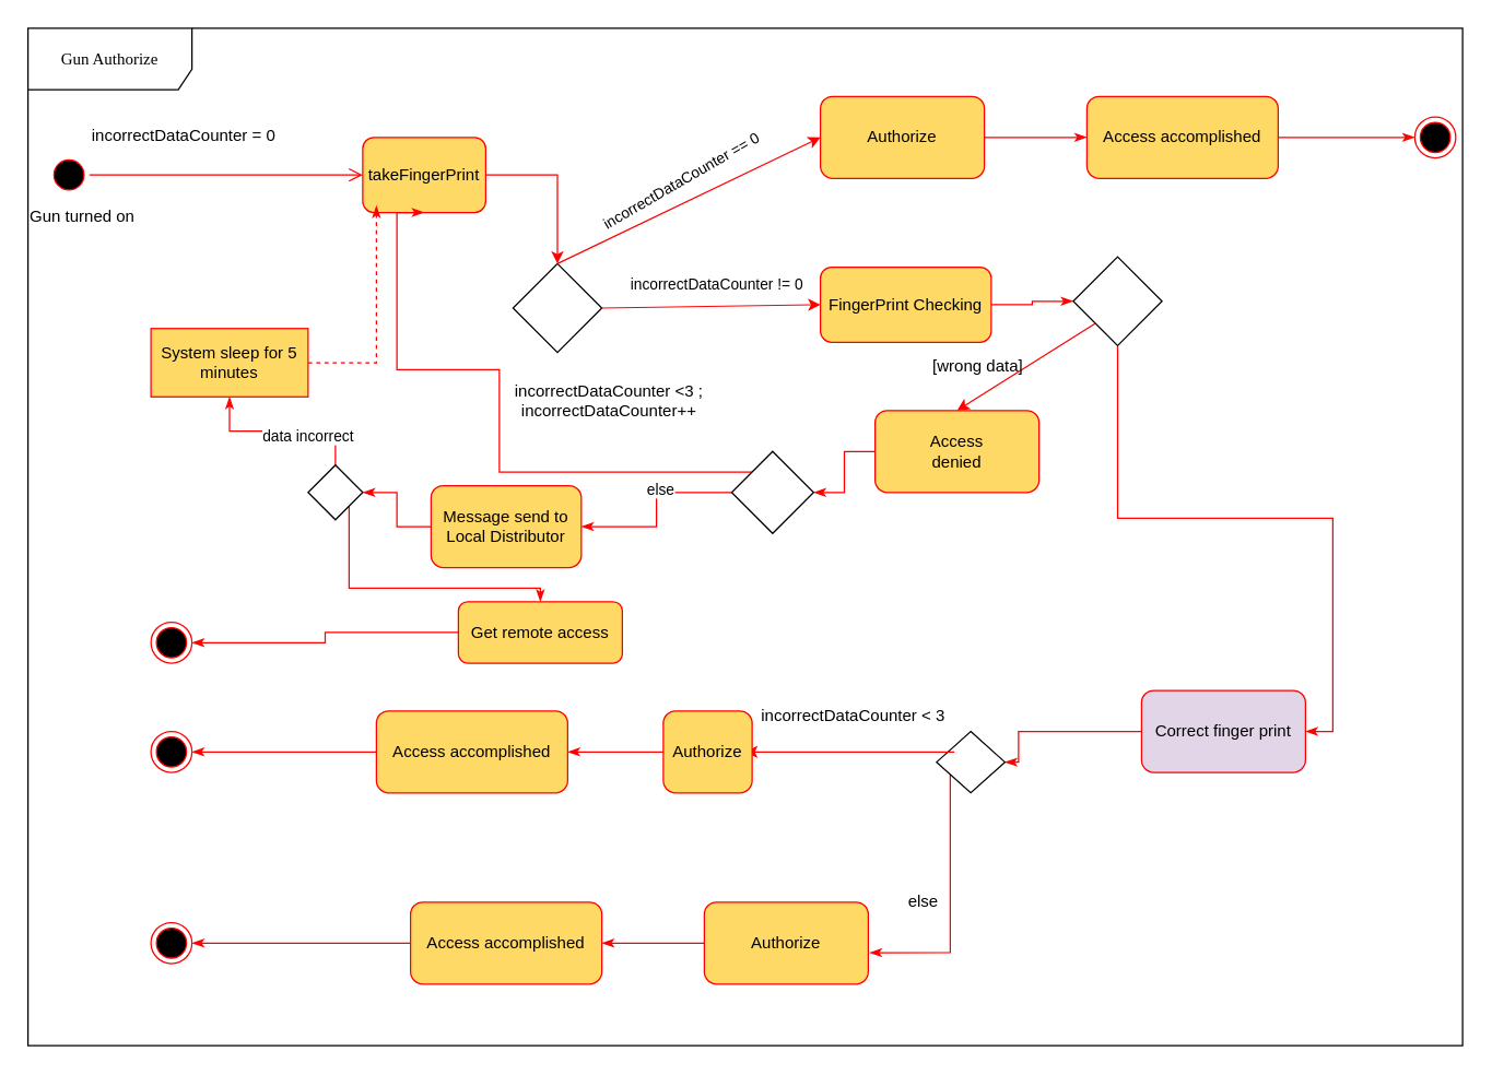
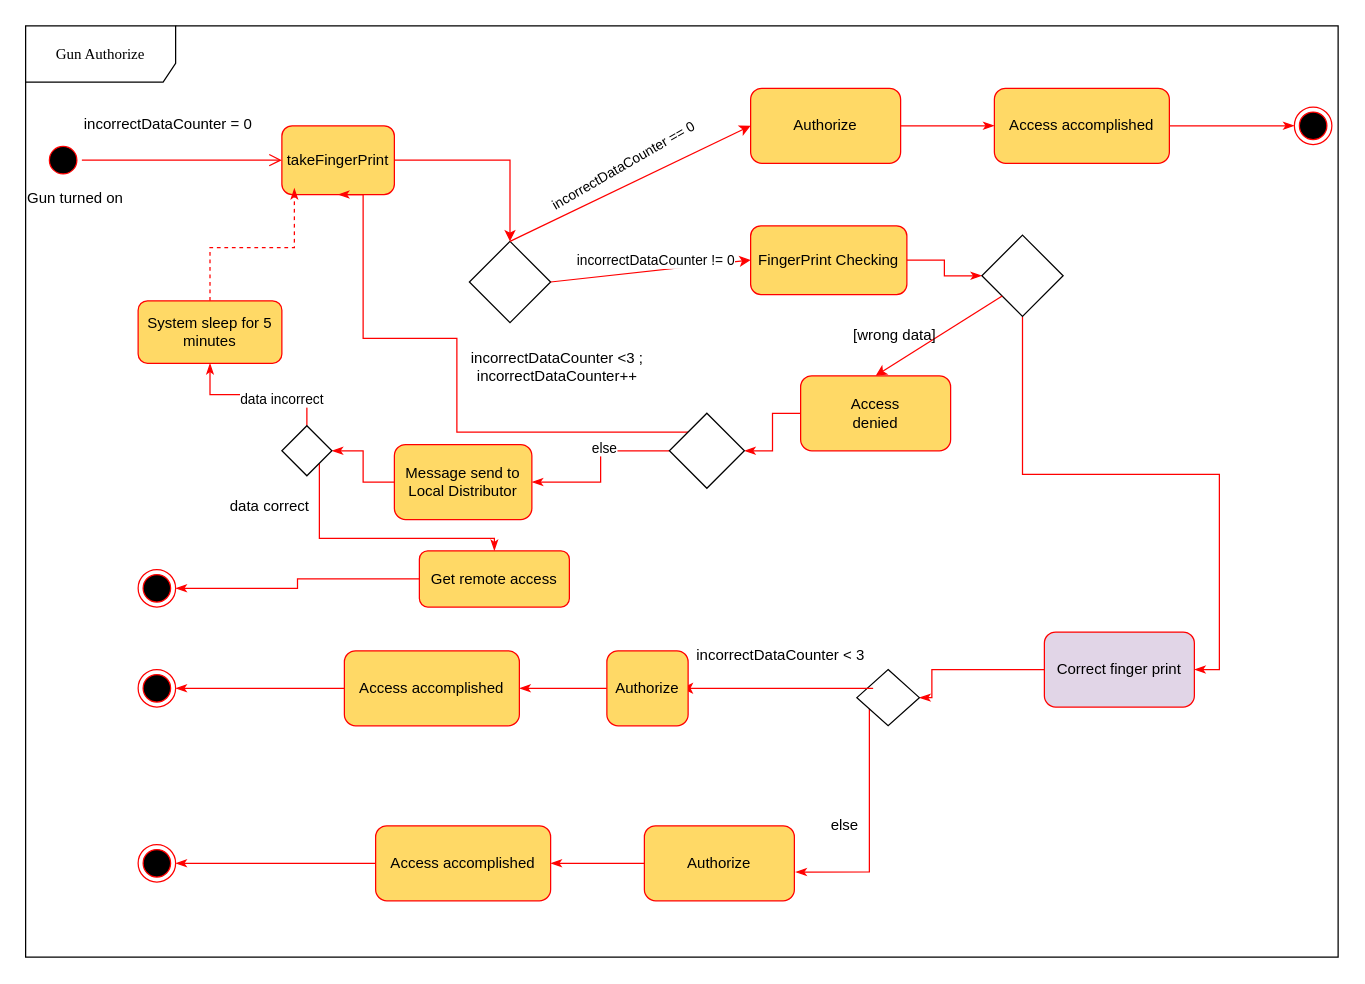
  <mxCell id="0" />
  <mxCell id="1" parent="0" />
  <mxCell id="2" value="" style="ellipse;html=1;shape=startState;fillColor=#000000;strokeColor=#ff0000;rounded=1;shadow=0;comic=0;labelBackgroundColor=none;fontFamily=Verdana;fontSize=12;fontColor=#000000;align=center;direction=south;" parent="1" vertex="1"><mxGeometry x="35" y="112.5" width="30" height="30" as="geometry" /></mxCell>
  <mxCell id="3" value="Gun Authorize" style="shape=umlFrame;whiteSpace=wrap;html=1;rounded=1;shadow=0;comic=0;labelBackgroundColor=none;strokeWidth=1;fontFamily=Verdana;fontSize=12;align=center;width=120;height=45;" parent="1" vertex="1"><mxGeometry x="20" y="20" width="1050" height="745" as="geometry" /></mxCell>
  <mxCell id="4" style="edgeStyle=orthogonalEdgeStyle;html=1;labelBackgroundColor=none;endArrow=open;endSize=8;strokeColor=#ff0000;fontFamily=Verdana;fontSize=12;align=left;entryX=0;entryY=0.5;entryDx=0;entryDy=0;" parent="1" source="2" target="16" edge="1"><mxGeometry relative="1" as="geometry"><mxPoint x="225" y="220" as="targetPoint" /></mxGeometry></mxCell>
  <mxCell id="5" value="Gun turned on" style="text;html=1;strokeColor=none;fillColor=none;align=center;verticalAlign=middle;whiteSpace=wrap;rounded=0;" vertex="1" parent="1"><mxGeometry x="20" y="142.5" width="80" height="30" as="geometry" /></mxCell>
  <mxCell id="6" value="" style="rhombus;whiteSpace=wrap;html=1;" vertex="1" parent="1"><mxGeometry x="375" y="192.5" width="65" height="65" as="geometry" /></mxCell>
  <mxCell id="7" value="" style="endArrow=classic;html=1;exitX=0.5;exitY=0;exitDx=0;exitDy=0;entryX=0;entryY=0.5;entryDx=0;entryDy=0;strokeColor=#FF0000;" edge="1" parent="1" source="6" target="10"><mxGeometry width="50" height="50" relative="1" as="geometry"><mxPoint x="425" y="190" as="sourcePoint" /><mxPoint x="500" y="150" as="targetPoint" /></mxGeometry></mxCell>
  <mxCell id="8" value="incorrectDataCounter == 0" style="edgeLabel;html=1;align=center;verticalAlign=middle;resizable=0;points=[];rotation=-30;" vertex="1" connectable="0" parent="7"><mxGeometry x="-0.384" y="-1" relative="1" as="geometry"><mxPoint x="30.3" y="-32.99" as="offset" /></mxGeometry></mxCell>
  <mxCell id="9" style="edgeStyle=orthogonalEdgeStyle;rounded=0;orthogonalLoop=1;jettySize=auto;html=1;endArrow=classicThin;endFill=1;strokeColor=#FF0000;entryX=0;entryY=0.5;entryDx=0;entryDy=0;" edge="1" parent="1" source="10" target="19"><mxGeometry relative="1" as="geometry"><mxPoint x="785" y="100" as="targetPoint" /></mxGeometry></mxCell>
  <mxCell id="10" value="Authorize" style="rounded=1;whiteSpace=wrap;html=1;strokeColor=#FF0000;fillColor=#FFD966;" vertex="1" parent="1"><mxGeometry x="600" y="70" width="120" height="60" as="geometry" /></mxCell>
  <mxCell id="11" value="" style="endArrow=classic;html=1;strokeColor=#FF0000;exitX=1;exitY=0.5;exitDx=0;exitDy=0;entryX=0;entryY=0.5;entryDx=0;entryDy=0;" edge="1" parent="1" source="6" target="13"><mxGeometry width="50" height="50" relative="1" as="geometry"><mxPoint x="450" y="215" as="sourcePoint" /><mxPoint x="540" y="215" as="targetPoint" /></mxGeometry></mxCell>
  <mxCell id="12" style="edgeStyle=orthogonalEdgeStyle;rounded=0;orthogonalLoop=1;jettySize=auto;html=1;entryX=0;entryY=0.5;entryDx=0;entryDy=0;endArrow=classicThin;endFill=1;strokeColor=#FF0000;" edge="1" parent="1" source="13" target="21"><mxGeometry relative="1" as="geometry" /></mxCell>
- <mxCell id="13" value="FingerPrint Checking" style="rounded=1;whiteSpace=wrap;html=1;strokeColor=#FF0000;fillColor=#FFD966;" vertex="1" parent="1"><mxGeometry x="600" y="195" width="125" height="55" as="geometry" /></mxCell>
+ <mxCell id="13" value="FingerPrint Checking" style="rounded=1;whiteSpace=wrap;html=1;strokeColor=#FF0000;fillColor=#FFD966;" vertex="1" parent="1"><mxGeometry x="600" y="180" width="125" height="55" as="geometry" /></mxCell>
  <mxCell id="14" value="incorrectDataCounter != 0 " style="edgeLabel;html=1;align=center;verticalAlign=middle;resizable=0;points=[];rotation=0;" vertex="1" connectable="0" parent="1"><mxGeometry x="505.004" y="240.001" as="geometry"><mxPoint x="18" y="-33" as="offset" /></mxGeometry></mxCell>
  <mxCell id="15" style="edgeStyle=orthogonalEdgeStyle;rounded=0;orthogonalLoop=1;jettySize=auto;html=1;strokeColor=#FF0000;" edge="1" parent="1" source="16" target="6"><mxGeometry relative="1" as="geometry" /></mxCell>
- <mxCell id="16" value="takeFingerPrint" style="rounded=1;whiteSpace=wrap;html=1;strokeColor=#FF0000;fillColor=#FFD966;" vertex="1" parent="1"><mxGeometry x="265" y="100" width="90" height="55" as="geometry" /></mxCell>
+ <mxCell id="16" value="takeFingerPrint" style="rounded=1;whiteSpace=wrap;html=1;strokeColor=#FF0000;fillColor=#FFD966;" vertex="1" parent="1"><mxGeometry x="225" y="100" width="90" height="55" as="geometry" /></mxCell>
  <mxCell id="17" value="incorrectDataCounter = 0" style="text;whiteSpace=wrap;html=1;" vertex="1" parent="1"><mxGeometry x="65" y="85" width="160" height="30" as="geometry" /></mxCell>
  <mxCell id="18" style="edgeStyle=orthogonalEdgeStyle;rounded=0;orthogonalLoop=1;jettySize=auto;html=1;entryX=0;entryY=0.5;entryDx=0;entryDy=0;endArrow=classicThin;endFill=1;strokeColor=#FF0000;" edge="1" parent="1" source="19" target="37"><mxGeometry relative="1" as="geometry"><mxPoint x="1005" y="100" as="targetPoint" /></mxGeometry></mxCell>
  <mxCell id="19" value="Access accomplished" style="rounded=1;whiteSpace=wrap;html=1;strokeColor=#FF0000;fillColor=#FFD966;" vertex="1" parent="1"><mxGeometry x="795" y="70" width="140" height="60" as="geometry" /></mxCell>
  <mxCell id="20" style="edgeStyle=orthogonalEdgeStyle;rounded=0;orthogonalLoop=1;jettySize=auto;html=1;endArrow=classicThin;endFill=1;strokeColor=#FF0000;entryX=1;entryY=0.5;entryDx=0;entryDy=0;" edge="1" parent="1" source="21" target="27"><mxGeometry relative="1" as="geometry"><mxPoint x="965" y="410" as="targetPoint" /></mxGeometry></mxCell>
  <mxCell id="21" value="" style="rhombus;whiteSpace=wrap;html=1;" vertex="1" parent="1"><mxGeometry x="785" y="187.5" width="65" height="65" as="geometry" /></mxCell>
  <mxCell id="22" value="" style="endArrow=classic;html=1;strokeColor=#FF0000;exitX=0;exitY=1;exitDx=0;exitDy=0;entryX=0.5;entryY=0;entryDx=0;entryDy=0;" edge="1" parent="1" source="21" target="24"><mxGeometry width="50" height="50" relative="1" as="geometry"><mxPoint x="715" y="360" as="sourcePoint" /><mxPoint x="735" y="280" as="targetPoint" /></mxGeometry></mxCell>
  <mxCell id="23" style="edgeStyle=orthogonalEdgeStyle;rounded=0;orthogonalLoop=1;jettySize=auto;html=1;endArrow=classicThin;endFill=1;strokeColor=#FF0000;entryX=1;entryY=0.5;entryDx=0;entryDy=0;" edge="1" parent="1" source="24" target="42"><mxGeometry relative="1" as="geometry"><mxPoint x="535" y="330" as="targetPoint" /></mxGeometry></mxCell>
  <mxCell id="24" value="&lt;div&gt;Access &lt;br&gt;&lt;/div&gt;&lt;div&gt;denied&lt;br&gt;&lt;/div&gt;" style="rounded=1;whiteSpace=wrap;html=1;strokeColor=#FF0000;fillColor=#FFD966;" vertex="1" parent="1"><mxGeometry x="640" y="300" width="120" height="60" as="geometry" /></mxCell>
  <mxCell id="25" value="[wrong data]" style="text;html=1;align=center;verticalAlign=middle;resizable=0;points=[];autosize=1;" vertex="1" parent="1"><mxGeometry x="675" y="257.5" width="80" height="20" as="geometry" /></mxCell>
  <mxCell id="26" style="edgeStyle=orthogonalEdgeStyle;rounded=0;orthogonalLoop=1;jettySize=auto;html=1;entryX=1;entryY=0.5;entryDx=0;entryDy=0;endArrow=classicThin;endFill=1;strokeColor=#FF0000;" edge="1" parent="1" source="27" target="29"><mxGeometry relative="1" as="geometry"><Array as="points"><mxPoint x="745" y="535" /></Array></mxGeometry></mxCell>
  <mxCell id="27" value="Correct finger print" style="rounded=1;whiteSpace=wrap;html=1;strokeColor=#FF0000;fillColor=#e1d5e7;" vertex="1" parent="1"><mxGeometry x="835" y="505" width="120" height="60" as="geometry" /></mxCell>
  <mxCell id="28" style="edgeStyle=orthogonalEdgeStyle;rounded=0;orthogonalLoop=1;jettySize=auto;html=1;entryX=1.008;entryY=0.617;entryDx=0;entryDy=0;entryPerimeter=0;endArrow=classicThin;endFill=1;strokeColor=#FF0000;" edge="1" parent="1" source="29" target="57"><mxGeometry relative="1" as="geometry"><Array as="points"><mxPoint x="695" y="697" /></Array></mxGeometry></mxCell>
  <mxCell id="29" value="" style="rhombus;whiteSpace=wrap;html=1;" vertex="1" parent="1"><mxGeometry x="685" y="535" width="50" height="45" as="geometry" /></mxCell>
  <mxCell id="30" value="" style="endArrow=classic;html=1;strokeColor=#FF0000;entryX=0.923;entryY=0.5;entryDx=0;entryDy=0;entryPerimeter=0;" edge="1" parent="1" target="33"><mxGeometry width="50" height="50" relative="1" as="geometry"><mxPoint x="698" y="550" as="sourcePoint" /><mxPoint x="555" y="550" as="targetPoint" /></mxGeometry></mxCell>
  <mxCell id="31" value="incorrectDataCounter &amp;lt; 3" style="text;whiteSpace=wrap;html=1;rotation=0;" vertex="1" parent="1"><mxGeometry x="555" y="510" width="170" height="30" as="geometry" /></mxCell>
  <mxCell id="32" style="edgeStyle=orthogonalEdgeStyle;rounded=0;orthogonalLoop=1;jettySize=auto;html=1;endArrow=classicThin;endFill=1;strokeColor=#FF0000;entryX=1;entryY=0.5;entryDx=0;entryDy=0;" edge="1" parent="1" source="33" target="35"><mxGeometry relative="1" as="geometry"><mxPoint x="415" y="550" as="targetPoint" /></mxGeometry></mxCell>
  <mxCell id="33" value="Authorize" style="rounded=1;whiteSpace=wrap;html=1;strokeColor=#FF0000;fillColor=#FFD966;" vertex="1" parent="1"><mxGeometry x="485" y="520" width="65" height="60" as="geometry" /></mxCell>
  <mxCell id="34" style="edgeStyle=orthogonalEdgeStyle;rounded=0;orthogonalLoop=1;jettySize=auto;html=1;entryX=1;entryY=0.5;entryDx=0;entryDy=0;endArrow=classicThin;endFill=1;strokeColor=#FF0000;" edge="1" parent="1" source="35" target="36"><mxGeometry relative="1" as="geometry"><mxPoint x="160" y="550" as="targetPoint" /></mxGeometry></mxCell>
  <mxCell id="35" value="Access accomplished" style="rounded=1;whiteSpace=wrap;html=1;strokeColor=#FF0000;fillColor=#FFD966;" vertex="1" parent="1"><mxGeometry x="275" y="520" width="140" height="60" as="geometry" /></mxCell>
  <mxCell id="36" value="" style="ellipse;html=1;shape=endState;fillColor=#000000;strokeColor=#ff0000;" vertex="1" parent="1"><mxGeometry x="110" y="535" width="30" height="30" as="geometry" /></mxCell>
  <mxCell id="37" value="" style="ellipse;html=1;shape=endState;fillColor=#000000;strokeColor=#ff0000;" vertex="1" parent="1"><mxGeometry x="1035" y="85" width="30" height="30" as="geometry" /></mxCell>
  <mxCell id="38" value="else" style="text;html=1;align=center;verticalAlign=middle;resizable=0;points=[];autosize=1;" vertex="1" parent="1"><mxGeometry x="655" y="650" width="40" height="20" as="geometry" /></mxCell>
  <mxCell id="39" style="edgeStyle=orthogonalEdgeStyle;rounded=0;orthogonalLoop=1;jettySize=auto;html=1;exitX=0;exitY=0;exitDx=0;exitDy=0;endArrow=classicThin;endFill=1;strokeColor=#FF0000;entryX=0.5;entryY=1;entryDx=0;entryDy=0;" edge="1" parent="1" source="42" target="16"><mxGeometry relative="1" as="geometry"><mxPoint x="285" y="320" as="targetPoint" /><Array as="points"><mxPoint x="365" y="345" /><mxPoint x="365" y="270" /><mxPoint x="290" y="270" /></Array></mxGeometry></mxCell>
  <mxCell id="40" style="edgeStyle=orthogonalEdgeStyle;rounded=0;orthogonalLoop=1;jettySize=auto;html=1;entryX=1;entryY=0.5;entryDx=0;entryDy=0;endArrow=classicThin;endFill=1;strokeColor=#FF0000;" edge="1" parent="1" source="42" target="45"><mxGeometry relative="1" as="geometry" /></mxCell>
  <mxCell id="41" value="else" style="edgeLabel;html=1;align=center;verticalAlign=middle;resizable=0;points=[];" vertex="1" connectable="0" parent="40"><mxGeometry x="-0.219" y="-3" relative="1" as="geometry"><mxPoint as="offset" /></mxGeometry></mxCell>
  <mxCell id="42" value="" style="rhombus;whiteSpace=wrap;html=1;" vertex="1" parent="1"><mxGeometry x="535" y="330" width="60" height="60" as="geometry" /></mxCell>
  <mxCell id="43" value="&lt;div&gt;incorrectDataCounter &amp;lt;3 ;&lt;/div&gt;&lt;div&gt;incorrectDataCounter++&lt;br&gt;&lt;/div&gt;" style="text;html=1;align=center;verticalAlign=middle;resizable=0;points=[];autosize=1;" vertex="1" parent="1"><mxGeometry x="365" y="277.5" width="160" height="30" as="geometry" /></mxCell>
  <mxCell id="44" style="edgeStyle=orthogonalEdgeStyle;rounded=0;orthogonalLoop=1;jettySize=auto;html=1;entryX=1;entryY=0.5;entryDx=0;entryDy=0;endArrow=classicThin;endFill=1;strokeColor=#FF0000;" edge="1" parent="1" source="45" target="49"><mxGeometry relative="1" as="geometry" /></mxCell>
  <mxCell id="45" value="Message send to Local Distributor" style="rounded=1;whiteSpace=wrap;html=1;strokeColor=#FF0000;fillColor=#FFD966;" vertex="1" parent="1"><mxGeometry x="315" y="355" width="110" height="60" as="geometry" /></mxCell>
  <mxCell id="46" style="edgeStyle=orthogonalEdgeStyle;rounded=0;orthogonalLoop=1;jettySize=auto;html=1;exitX=0.5;exitY=0;exitDx=0;exitDy=0;entryX=0.5;entryY=1;entryDx=0;entryDy=0;endArrow=classicThin;endFill=1;strokeColor=#FF0000;" edge="1" parent="1" source="49" target="51"><mxGeometry relative="1" as="geometry" /></mxCell>
  <mxCell id="47" value="data incorrect" style="edgeLabel;html=1;align=center;verticalAlign=middle;resizable=0;points=[];" vertex="1" connectable="0" parent="46"><mxGeometry x="-0.274" y="3" relative="1" as="geometry"><mxPoint as="offset" /></mxGeometry></mxCell>
  <mxCell id="48" style="edgeStyle=orthogonalEdgeStyle;rounded=0;orthogonalLoop=1;jettySize=auto;html=1;endArrow=classicThin;endFill=1;strokeColor=#FF0000;entryX=0.5;entryY=0;entryDx=0;entryDy=0;" edge="1" parent="1" source="49" target="54"><mxGeometry relative="1" as="geometry"><mxPoint x="75" y="460" as="targetPoint" /><Array as="points"><mxPoint x="255" y="430" /><mxPoint x="395" y="430" /></Array></mxGeometry></mxCell>
  <mxCell id="49" value="" style="rhombus;whiteSpace=wrap;html=1;" vertex="1" parent="1"><mxGeometry x="225" y="340" width="40" height="40" as="geometry" /></mxCell>
  <mxCell id="50" style="edgeStyle=orthogonalEdgeStyle;rounded=0;orthogonalLoop=1;jettySize=auto;html=1;entryX=0.111;entryY=0.909;entryDx=0;entryDy=0;entryPerimeter=0;endArrow=classicThin;endFill=1;strokeColor=#FF0000;dashed=1;" edge="1" parent="1" source="51" target="16"><mxGeometry relative="1" as="geometry" /></mxCell>
- <mxCell id="51" value="System sleep for 5 minutes" style="whiteSpace=wrap;html=1;strokeColor=#FF0000;fillColor=#FFD966;rounded=0;" vertex="1" parent="1"><mxGeometry x="110" y="240" width="115" height="50" as="geometry" /></mxCell>
+ <mxCell id="51" value="System sleep for 5 minutes" style="rounded=1;whiteSpace=wrap;html=1;strokeColor=#FF0000;fillColor=#FFD966;" vertex="1" parent="1"><mxGeometry x="110" y="240" width="115" height="50" as="geometry" /></mxCell>
+ <mxCell id="52" value="data correct" style="text;html=1;align=center;verticalAlign=middle;resizable=0;points=[];autosize=1;" vertex="1" parent="1"><mxGeometry x="175" y="395" width="80" height="20" as="geometry" /></mxCell>
  <mxCell id="53" style="edgeStyle=orthogonalEdgeStyle;rounded=0;orthogonalLoop=1;jettySize=auto;html=1;endArrow=classicThin;endFill=1;strokeColor=#FF0000;entryX=1;entryY=0.5;entryDx=0;entryDy=0;" edge="1" parent="1" source="54" target="55"><mxGeometry relative="1" as="geometry"><mxPoint x="145" y="470" as="targetPoint" /><Array as="points" /></mxGeometry></mxCell>
  <mxCell id="54" value="Get remote access" style="rounded=1;whiteSpace=wrap;html=1;strokeColor=#FF0000;fillColor=#FFD966;" vertex="1" parent="1"><mxGeometry x="335" y="440" width="120" height="45" as="geometry" /></mxCell>
  <mxCell id="55" value="" style="ellipse;html=1;shape=endState;fillColor=#000000;strokeColor=#ff0000;" vertex="1" parent="1"><mxGeometry x="110" y="455" width="30" height="30" as="geometry" /></mxCell>
  <mxCell id="56" style="edgeStyle=orthogonalEdgeStyle;rounded=0;orthogonalLoop=1;jettySize=auto;html=1;entryX=1;entryY=0.5;entryDx=0;entryDy=0;endArrow=classicThin;endFill=1;strokeColor=#FF0000;" edge="1" parent="1" source="57" target="59"><mxGeometry relative="1" as="geometry" /></mxCell>
  <mxCell id="57" value="Authorize" style="rounded=1;whiteSpace=wrap;html=1;strokeColor=#FF0000;fillColor=#FFD966;" vertex="1" parent="1"><mxGeometry x="515" y="660" width="120" height="60" as="geometry" /></mxCell>
  <mxCell id="58" style="edgeStyle=orthogonalEdgeStyle;rounded=0;orthogonalLoop=1;jettySize=auto;html=1;entryX=1;entryY=0.5;entryDx=0;entryDy=0;endArrow=classicThin;endFill=1;strokeColor=#FF0000;" edge="1" parent="1" source="59" target="60"><mxGeometry relative="1" as="geometry" /></mxCell>
  <mxCell id="59" value="Access accomplished" style="rounded=1;whiteSpace=wrap;html=1;strokeColor=#FF0000;fillColor=#FFD966;" vertex="1" parent="1"><mxGeometry x="300" y="660" width="140" height="60" as="geometry" /></mxCell>
  <mxCell id="60" value="" style="ellipse;html=1;shape=endState;fillColor=#000000;strokeColor=#ff0000;" vertex="1" parent="1"><mxGeometry x="110" y="675" width="30" height="30" as="geometry" /></mxCell>
